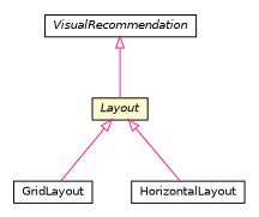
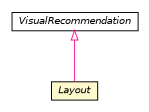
  digraph {
    nodesep=0.25
    ranksep=0.5
    node [fontcolor=black fontname=Helvetica fontsize=10.0 shape=plaintext]
    edge [arrowtail=empty color=deeppink dir=back fontname=Helvetica fontsize=10 headport=p labelfontname=Helvetica labelfontsize=10 tailport=p]
    n1 [label=<<table title="org.universAAL.ontology.recommendations.VisualRecommendation" border="0" cellborder="1" cellspacing="0" cellpadding="2" port="p" href="./VisualRecommendation.html"> 		<tr><td><table border="0" cellspacing="0" cellpadding="1"> <tr><td align="center" balign="center"><font face="Helvetica-Oblique"> VisualRecommendation </font></td></tr> 		</table></td></tr> 		</table>>]
    n2 [label=<<table title="org.universAAL.ontology.recommendations.Layout" border="0" cellborder="1" cellspacing="0" cellpadding="2" port="p" bgcolor="lemonChiffon" href="./Layout.html"> 		<tr><td><table border="0" cellspacing="0" cellpadding="1"> <tr><td align="center" balign="center"><font face="Helvetica-Oblique"> Layout </font></td></tr> 		</table></td></tr> 		</table>>]
-   n3 [label=<<table title="org.universAAL.ontology.recommendations.GridLayout" border="0" cellborder="1" cellspacing="0" cellpadding="2" port="p" href="./GridLayout.html"> 		<tr><td><table border="0" cellspacing="0" cellpadding="1"> <tr><td align="center" balign="center"> GridLayout </td></tr> 		</table></td></tr> 		</table>>]
-   n4 [label=<<table title="org.universAAL.ontology.recommendations.HorizontalLayout" border="0" cellborder="1" cellspacing="0" cellpadding="2" port="p" href="./HorizontalLayout.html"> 		<tr><td><table border="0" cellspacing="0" cellpadding="1"> <tr><td align="center" balign="center"> HorizontalLayout </td></tr> 		</table></td></tr> 		</table>>]
    n1 -> n2
-   n2 -> n3
-   n2 -> n4
  }
